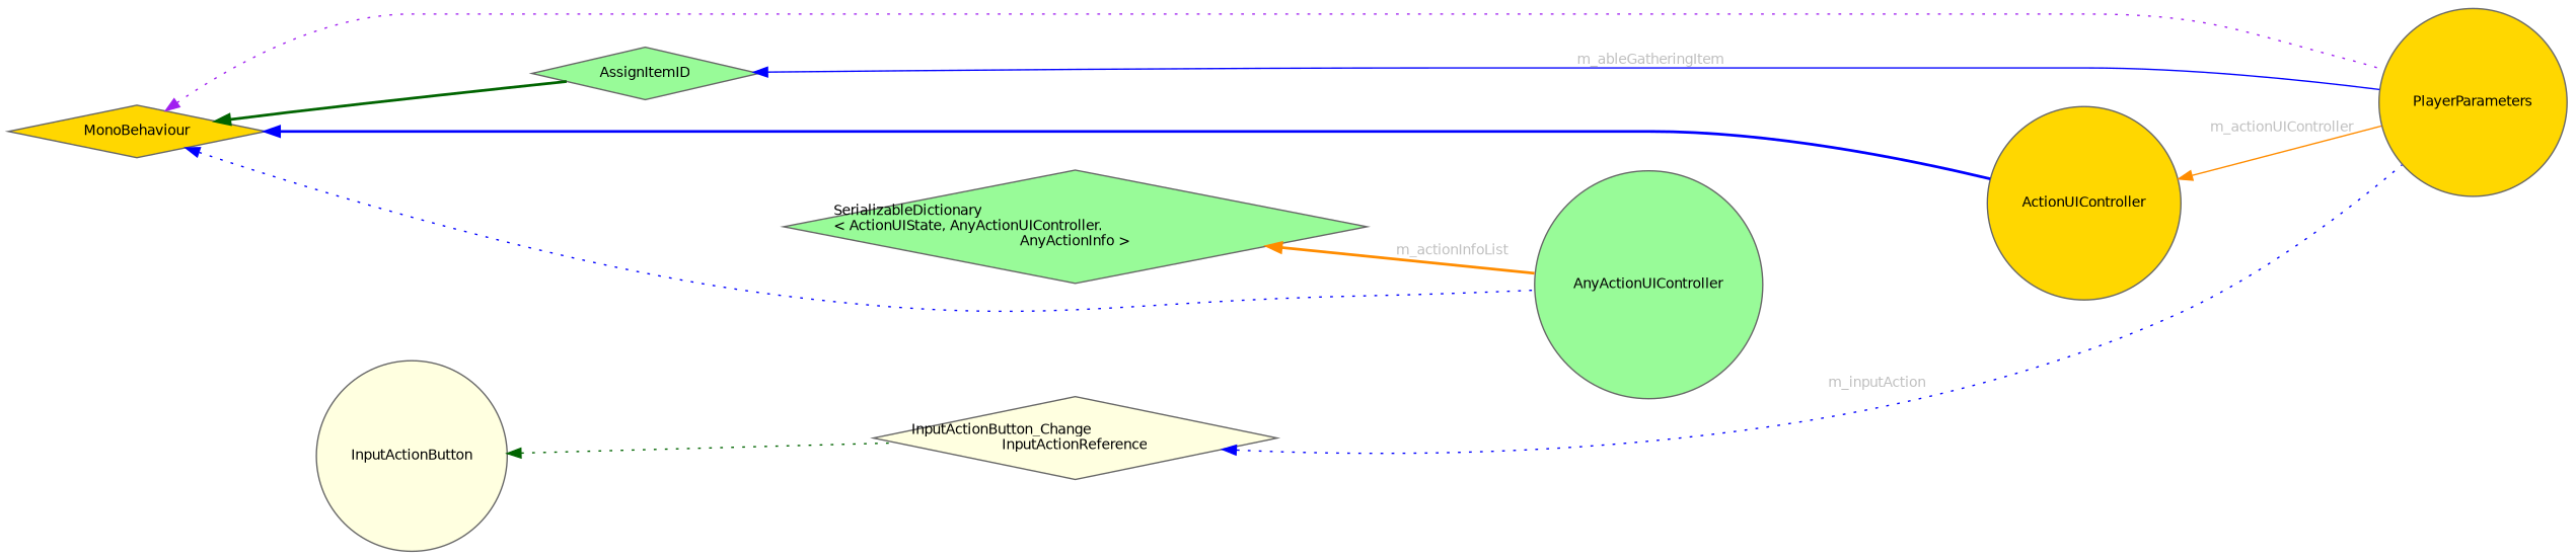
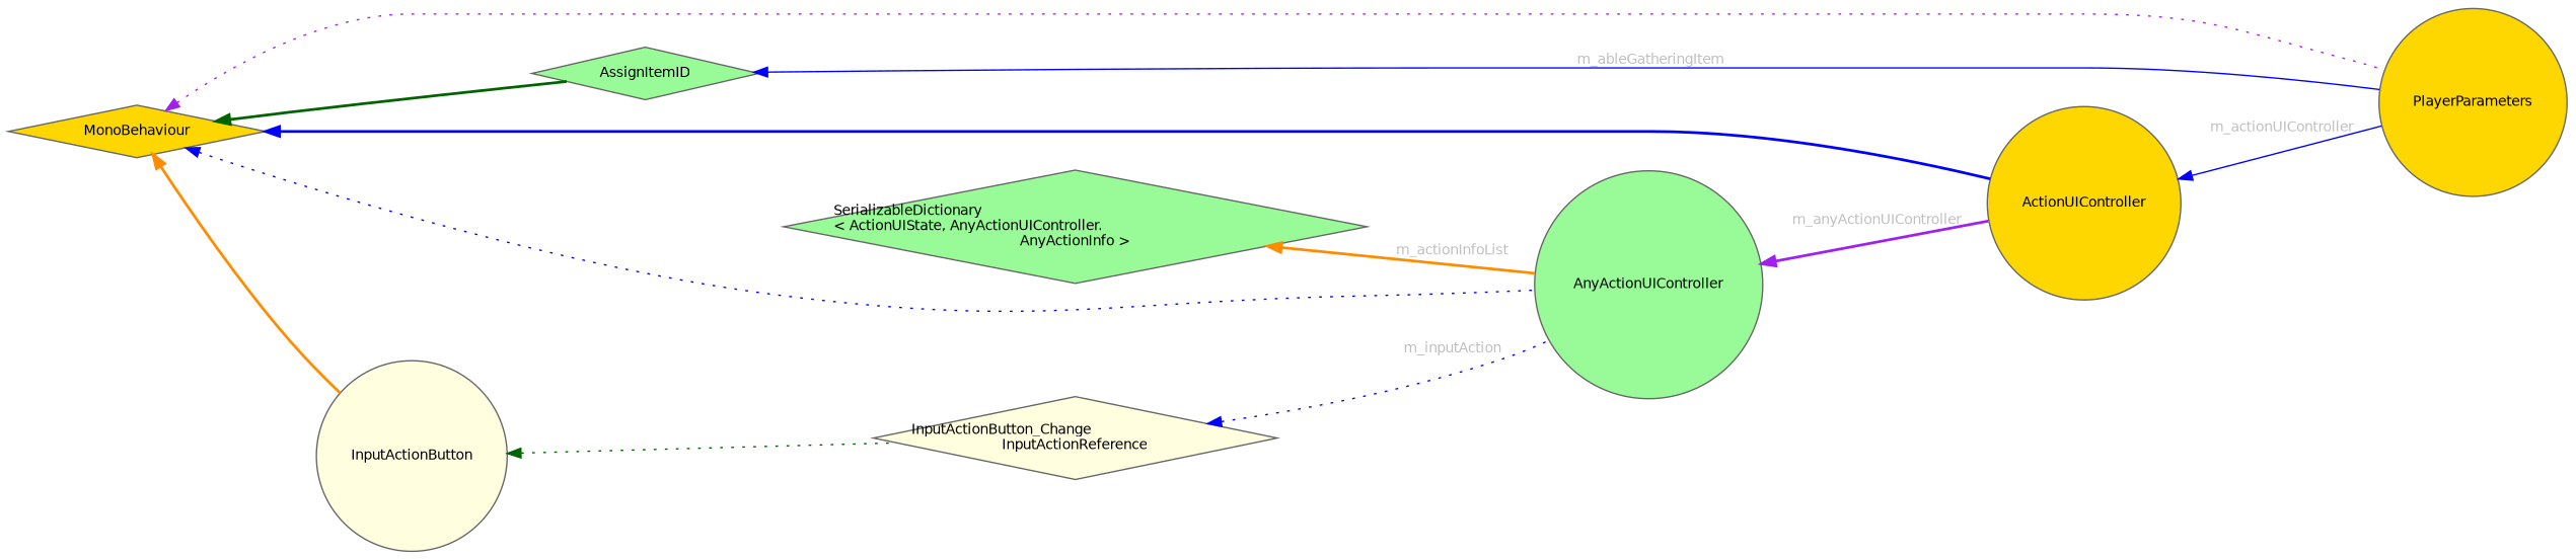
  digraph {
    rankdir=LR
    node [color=gray40 fillcolor=gold fontname=Helvetica fontsize=10 shape=circle style=filled]
    edge [color=blue dir=back fontname=Helvetica fontsize=10 labelfontname=Helvetica labelfontsize=10 style=bold]
    n1 [fontcolor=black height=0.2 label=PlayerParameters width=0.4]
    n2 [height=0.2 label=MonoBehaviour shape=diamond width=0.4]
    n3 [fillcolor=palegreen height=0.2 label=AssignItemID shape=diamond width=0.4]
    n4 [height=0.2 label=ActionUIController width=0.4]
    n5 [fillcolor=palegreen height=0.2 label=AnyActionUIController width=0.4]
    n6 [fillcolor=lightyellow height=0.2 label=InputActionButton width=0.4]
    n7 [fillcolor=lightyellow height=0.2 label="InputActionButton_Change\lInputActionReference" shape=diamond width=0.4]
    n8 [fillcolor=palegreen height=0.2 label="SerializableDictionary\l\< ActionUIState, AnyActionUIController.\lAnyActionInfo \>" shape=diamond width=0.4]
    n2 -> n1 [color=purple style=dotted]
    n2 -> n3 [color=darkgreen]
    n2 -> n4
    n2 -> n5 [style=dotted]
+   n2 -> n6 [color=darkorange]
    n3 -> n1 [fontcolor=grey label=" m_ableGatheringItem" style=solid]
-   n4 -> n1 [color=darkorange fontcolor=grey label=" m_actionUIController" style=solid]
+   n4 -> n1 [fontcolor=grey label=" m_actionUIController" style=solid]
+   n5 -> n4 [color=purple fontcolor=grey label=" m_anyActionUIController"]
    n6 -> n7 [color=darkgreen style=dotted]
-   n7 -> n1 [fontcolor=grey label=" m_inputAction" style=dotted]
+   n7 -> n5 [fontcolor=grey label=" m_inputAction" style=dotted]
    n8 -> n5 [color=darkorange fontcolor=grey label=" m_actionInfoList"]
  }
